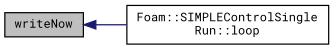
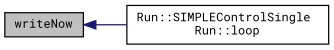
  digraph {
    rankdir=LR
    fontname="Roboto Mono"
    node [color=black fontname="Roboto Mono" fontsize=10 shape=record]
    n1 [fillcolor=grey75 fontcolor=black height=0.2 label=writeNow style=filled width=0.4]
-   n2 [height=0.2 label="Foam::SIMPLEControlSingle\lRun::loop" width=0.4]
+   n2 [height=0.2 label="Run::SIMPLEControlSingle\lRun::loop" width=0.4]
    n1 -> n2 [color=midnightblue dir=back fontname="Roboto Mono" fontsize=10 labelfontname=Helvetica labelfontsize=10 style=solid]
  }
